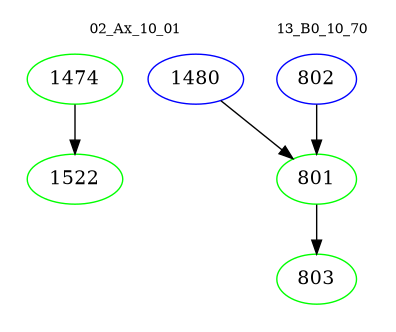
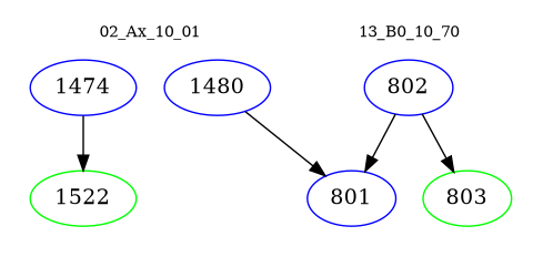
  digraph {
    node [color=green]
    edge [color=black]
    n1 [color=blue label=1480]
-   n2 [label=1474]
+   n2 [color=blue label=1474]
    n3 [label=1522]
    n4 [color=blue label=802]
-   n5 [label=801]
+   n5 [color=blue label=801]
    n6 [label=803]
    subgraph cluster_1 {
      color=white
      fontsize=10
      label="02_Ax_10_01"
      n1
      n2
      n3
    }
    subgraph cluster_2 {
      color=white
      fontsize=10
      label="13_B0_10_70"
      n4
      n5
      n6
    }
    n1 -> n5
    n2 -> n3
    n4 -> n5
-   n5 -> n6
+   n4 -> n6
  }
